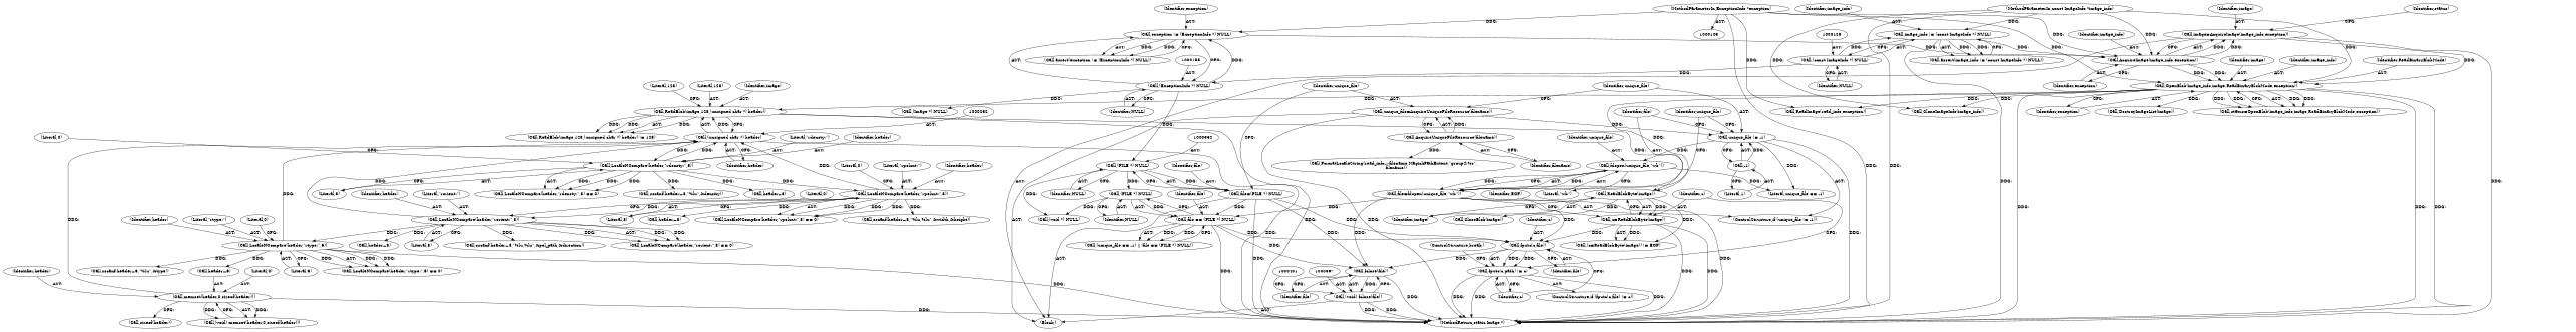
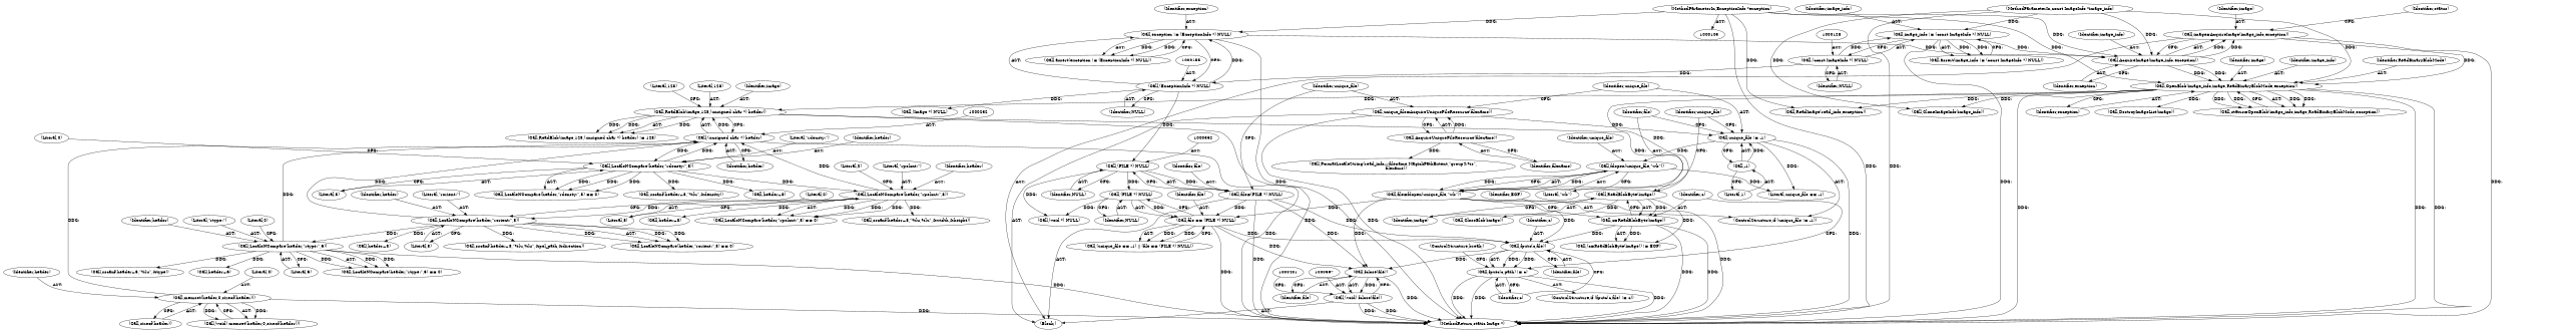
  digraph {
    n1 [label="(Call,fputc(c,file))"]
    n2 [label="(Call,fputc(c,path) != c)"]
    n3 [label="(Call,fclose(file))"]
    n4 [label="(Identifier,file)"]
    n5 [label="(MethodReturn,static Image *)"]
    n6 [label="(ControlStructure,if (fputc(c,file) != c))"]
    n7 [label="(Identifier,c)"]
    n8 [label="(Call,(void) fclose(file))"]
    n9 [label="(Identifier,file)"]
    n10 [label="(Call,c=ReadBlobByte(image))"]
    n11 [label="(Call,ReadBlobByte(image))"]
    n12 [label="(Call,(c=ReadBlobByte(image)) != EOF)"]
    n13 [label="(Call,CloseBlob(image))"]
    n14 [label="(Identifier,image)"]
    n15 [label="(Call,OpenBlob(image_info,image,ReadBinaryBlobMode,exception))"]
    n16 [label="(Call,ReadBlob(image,128,(unsigned char *) header))"]
    n17 [label="(Call,ReadImage(read_info,exception))"]
    n18 [label="(Identifier,exception)"]
    n19 [label="(Call,DestroyImageList(image))"]
    n20 [label="(Call,CloneImageInfo(image_info))"]
    n21 [label="(Call,status=OpenBlob(image_info,image,ReadBinaryBlobMode,exception))"]
    n22 [label="(Call,(unsigned char *) header)"]
    n23 [label="(Call,ReadBlob(image,128,(unsigned char *) header) != 128)"]
    n24 [label="(Call,AcquireImage(image_info,exception))"]
    n25 [label="(Call,image=AcquireImage(image_info,exception))"]
    n26 [label="(Identifier,exception)"]
    n27 [label="(Block,)"]
    n28 [label="(Call,image_info != (const ImageInfo *) NULL)"]
    n29 [label="(Call,(const ImageInfo *) NULL)"]
    n30 [label="(Call,assert(image_info != (const ImageInfo *) NULL))"]
    n31 [label="(Call,(ExceptionInfo *) NULL)"]
    n32 [label="(Identifier,NULL)"]
    n33 [label="(MethodParameterIn,const ImageInfo *image_info)"]
    n34 [label="(Call,exception != (ExceptionInfo *) NULL)"]
    n35 [label="(Call,(FILE *) NULL)"]
    n36 [label="(Call,(Image *) NULL)"]
    n37 [label="(Identifier,NULL)"]
    n38 [label="(Call,assert(exception != (ExceptionInfo *) NULL))"]
    n39 [label="(MethodParameterIn,ExceptionInfo *exception)"]
    1000103
    n41 [label="(Call,(FILE *) NULL)"]
    n42 [label="(Call,file=(FILE *) NULL)"]
    n43 [label="(Call,(void *) NULL)"]
    n44 [label="(Identifier,NULL)"]
    n45 [label="(Call,LocaleNCompare(header,\"rdensty:\",8))"]
    n46 [label="(Identifier,header)"]
    n47 [label="(Call,LocaleNCompare(header,\"rpelcnt:\",8))"]
    n48 [label="(Literal,8)"]
    n49 [label="(Call,LocaleNCompare(header,\"rdensty:\",8) == 0)"]
    n50 [label="(Call,sscanf(header+8,\"%lu\",&density))"]
    n51 [label="(Call,header+8)"]
    n52 [label="(Call,LocaleNCompare(header,\"rtype:\",6))"]
    n53 [label="(Call,sscanf(header+6,\"%lu\",&type))"]
    n54 [label="(Call,header+6)"]
    n55 [label="(Call,LocaleNCompare(header,\"rtype:\",6) == 0)"]
    n56 [label="(Literal,6)"]
    n57 [label="(Call,LocaleNCompare(header,\"rorient:\",8))"]
    n58 [label="(Call,LocaleNCompare(header,\"rorient:\",8) == 0)"]
    n59 [label="(Call,header+8)"]
    n60 [label="(Literal,8)"]
    n61 [label="(Call,sscanf(header+8,\"%lu,%lu\",&pel_path,&direction))"]
    n62 [label="(Call,header+8)"]
    n63 [label="(Call,LocaleNCompare(header,\"rpelcnt:\",8) == 0)"]
    n64 [label="(Call,sscanf(header+8,\"%lu,%lu\",&width,&height))"]
    n65 [label="(Literal,8)"]
    n66 [label="(Call,memset(header,0,sizeof(header)))"]
    n67 [label="(Call,sizeof(header))"]
    n68 [label="(Call,(void) memset(header,0,sizeof(header)))"]
    n69 [label="(Call,file == (FILE *) NULL)"]
    n70 [label="(Call,(unique_file == -1) || (file == (FILE *) NULL))"]
    n71 [label="(Identifier,NULL)"]
    n72 [label="(Call,file=fdopen(unique_file,\"wb\"))"]
    n73 [label="(Call,fdopen(unique_file,\"wb\"))"]
    n74 [label="(ControlStructure,if (unique_file != -1))"]
    n75 [label="(Literal,unique_file == -1)"]
    n76 [label="(Literal,\"wb\")"]
    n77 [label="(Call,unique_file != -1)"]
    n78 [label="(Call,-1)"]
    n79 [label="(Literal,1)"]
    n80 [label="(Call,unique_file=AcquireUniqueFileResource(filename))"]
    n81 [label="(Call,AcquireUniqueFileResource(filename))"]
    n82 [label="(Call,FormatLocaleString(read_info->filename,MagickPathExtent,\"group4:%s\",\n    filename))"]
    n83 [label="(Identifier,filename)"]
    n84 [label="(Identifier,c)"]
    n85 [label="(Literal,128)"]
    n86 [label="(Literal,\"rdensty:\")"]
    n87 [label="(Identifier,ReadBinaryBlobMode)"]
    n88 [label="(Identifier,image_info)"]
    n89 [label="(Identifier,unique_file)"]
    n90 [label="(Identifier,header)"]
    n91 [label="(Identifier,EOF)"]
    n92 [label="(Identifier,status)"]
    n93 [label="(Literal,\"rorient:\")"]
    n94 [label="(Identifier,header)"]
    n95 [label="(Identifier,image)"]
    n96 [label="(Identifier,file)"]
    n97 [label="(Literal,\"rtype:\")"]
    n98 [label="(Literal,0)"]
    n99 [label="(Identifier,header)"]
    n100 [label="(Identifier,file)"]
    n101 [label="(Identifier,exception)"]
    n102 [label="(Identifier,image_info)"]
    n103 [label="(Literal,0)"]
    n104 [label="(Identifier,unique_file)"]
    n105 [label="(Identifier,image)"]
    n106 [label="(Identifier,header)"]
    n107 [label="(Literal,0)"]
    n108 [label="(Literal,0)"]
    n109 [label="(Identifier,file)"]
    n110 [label="(Identifier,c)"]
    n111 [label="(Identifier,image_info)"]
    n112 [label="(Identifier,header)"]
    n113 [label="(Identifier,image)"]
    n114 [label="(Identifier,unique_file)"]
    n115 [label="(Literal,128)"]
    n116 [label="(Literal,0)"]
    n117 [label="(Identifier,unique_file)"]
    n118 [label="(ControlStructure,break;)"]
    n119 [label="(Literal,\"rpelcnt:\")"]
    1000128
    1000155
    1000232
    1000352
    1000397
    1000401
    n1 -> n2 [label="AST: "]
    n1 -> n2 [label="DDG: "]
    n1 -> n2 [label="DDG: "]
    n1 -> n3 [label="DDG: "]
    n1 -> n4 [label="CFG: "]
    n2 -> n5 [label="DDG: "]
    n2 -> n5 [label="DDG: "]
    n2 -> n5 [label="DDG: "]
    n2 -> n6 [label="AST: "]
    n2 -> n7 [label="CFG: "]
    n3 -> n5 [label="DDG: "]
    n3 -> n8 [label="AST: "]
    n3 -> n8 [label="DDG: "]
    n3 -> n9 [label="CFG: "]
    n4 -> n1 [label="AST: "]
    n7 -> n1 [label="CFG: "]
    n7 -> n2 [label="AST: "]
    n8 -> n3 [label="CFG: "]
    n8 -> n5 [label="DDG: "]
    n8 -> n5 [label="DDG: "]
    n8 -> n27 [label="AST: "]
    n9 -> n3 [label="AST: "]
    n10 -> n1 [label="DDG: "]
    n10 -> n5 [label="DDG: "]
    n10 -> n5 [label="DDG: "]
    n10 -> n11 [label="CFG: "]
    n10 -> n12 [label="AST: "]
    n10 -> n12 [label="DDG: "]
    n11 -> n10 [label="AST: "]
    n11 -> n10 [label="DDG: "]
    n11 -> n12 [label="DDG: "]
    n11 -> n13 [label="DDG: "]
    n11 -> n14 [label="CFG: "]
    n14 -> n11 [label="AST: "]
    n15 -> n5 [label="DDG: "]
    n15 -> n5 [label="DDG: "]
    n15 -> n5 [label="DDG: "]
    n15 -> n11 [label="DDG: "]
    n15 -> n16 [label="DDG: "]
    n15 -> n17 [label="DDG: "]
    n15 -> n18 [label="CFG: "]
    n15 -> n19 [label="DDG: "]
    n15 -> n20 [label="DDG: "]
    n15 -> n21 [label="AST: "]
    n15 -> n21 [label="DDG: "]
    n15 -> n21 [label="DDG: "]
    n15 -> n21 [label="DDG: "]
    n15 -> n21 [label="DDG: "]
    n16 -> n5 [label="DDG: "]
    n16 -> n11 [label="DDG: "]
    n16 -> n22 [label="CFG: "]
    n16 -> n23 [label="AST: "]
    n16 -> n23 [label="DDG: "]
    n16 -> n23 [label="DDG: "]
    n16 -> n23 [label="DDG: "]
    n18 -> n15 [label="AST: "]
    n21 -> n15 [label="CFG: "]
    n22 -> n5 [label="DDG: "]
    n22 -> n16 [label="AST: "]
    n22 -> n16 [label="DDG: "]
    n22 -> n45 [label="DDG: "]
    n22 -> n46 [label="CFG: "]
    n24 -> n15 [label="DDG: "]
    n24 -> n15 [label="DDG: "]
    n24 -> n25 [label="AST: "]
    n24 -> n25 [label="DDG: "]
    n24 -> n25 [label="DDG: "]
    n24 -> n26 [label="CFG: "]
    n25 -> n5 [label="DDG: "]
    n25 -> n15 [label="DDG: "]
    n25 -> n24 [label="CFG: "]
    n25 -> n27 [label="AST: "]
    n26 -> n24 [label="AST: "]
    n28 -> n5 [label="DDG: "]
    n28 -> n24 [label="DDG: "]
    n28 -> n29 [label="CFG: "]
    n28 -> n30 [label="AST: "]
    n28 -> n30 [label="DDG: "]
    n28 -> n30 [label="DDG: "]
    n29 -> n28 [label="AST: "]
    n29 -> n28 [label="DDG: "]
    n29 -> n31 [label="DDG: "]
    n29 -> n32 [label="CFG: "]
    n30 -> n28 [label="CFG: "]
    n31 -> n34 [label="AST: "]
    n31 -> n34 [label="DDG: "]
    n31 -> n35 [label="DDG: "]
    n31 -> n36 [label="DDG: "]
    n31 -> n37 [label="CFG: "]
    n32 -> n29 [label="AST: "]
    n33 -> n5 [label="DDG: "]
    n33 -> n15 [label="DDG: "]
    n33 -> n20 [label="DDG: "]
    n33 -> n24 [label="DDG: "]
    n33 -> n28 [label="DDG: "]
+   n34 -> n5 [label="DDG: "]
    n34 -> n24 [label="DDG: "]
    n34 -> n31 [label="CFG: "]
    n34 -> n38 [label="AST: "]
    n34 -> n38 [label="DDG: "]
    n34 -> n38 [label="DDG: "]
    n35 -> n41 [label="DDG: "]
    n35 -> n42 [label="AST: "]
    n35 -> n42 [label="DDG: "]
    n35 -> n43 [label="DDG: "]
    n35 -> n44 [label="CFG: "]
    n37 -> n31 [label="AST: "]
    n38 -> n34 [label="CFG: "]
    n39 -> n5 [label="DDG: "]
    n39 -> n15 [label="DDG: "]
    n39 -> n17 [label="DDG: "]
    n39 -> n24 [label="DDG: "]
    n39 -> n34 [label="DDG: "]
    n39 -> 1000103 [label="AST: "]
    n41 -> n43 [label="DDG: "]
    n41 -> n69 [label="AST: "]
    n41 -> n69 [label="DDG: "]
    n41 -> n71 [label="CFG: "]
    n42 -> n1 [label="DDG: "]
    n42 -> n3 [label="DDG: "]
    n42 -> n5 [label="DDG: "]
    n42 -> n27 [label="AST: "]
    n42 -> n35 [label="CFG: "]
    n42 -> n69 [label="DDG: "]
    n44 -> n35 [label="AST: "]
    n45 -> n22 [label="DDG: "]
    n45 -> n47 [label="DDG: "]
    n45 -> n48 [label="CFG: "]
    n45 -> n49 [label="AST: "]
    n45 -> n49 [label="DDG: "]
    n45 -> n49 [label="DDG: "]
    n45 -> n49 [label="DDG: "]
    n45 -> n50 [label="DDG: "]
    n45 -> n51 [label="DDG: "]
    n46 -> n22 [label="AST: "]
    n47 -> n22 [label="DDG: "]
    n47 -> n57 [label="DDG: "]
    n47 -> n62 [label="DDG: "]
    n47 -> n63 [label="AST: "]
    n47 -> n63 [label="DDG: "]
    n47 -> n63 [label="DDG: "]
    n47 -> n63 [label="DDG: "]
    n47 -> n64 [label="DDG: "]
    n47 -> n65 [label="CFG: "]
    n48 -> n45 [label="AST: "]
    n52 -> n5 [label="DDG: "]
    n52 -> n22 [label="DDG: "]
    n52 -> n53 [label="DDG: "]
    n52 -> n54 [label="DDG: "]
    n52 -> n55 [label="AST: "]
    n52 -> n55 [label="DDG: "]
    n52 -> n55 [label="DDG: "]
    n52 -> n55 [label="DDG: "]
    n52 -> n56 [label="CFG: "]
    n56 -> n52 [label="AST: "]
    n57 -> n22 [label="DDG: "]
    n57 -> n52 [label="DDG: "]
    n57 -> n58 [label="AST: "]
    n57 -> n58 [label="DDG: "]
    n57 -> n58 [label="DDG: "]
    n57 -> n58 [label="DDG: "]
    n57 -> n59 [label="DDG: "]
    n57 -> n60 [label="CFG: "]
    n57 -> n61 [label="DDG: "]
    n60 -> n57 [label="AST: "]
    n65 -> n47 [label="AST: "]
    n66 -> n5 [label="DDG: "]
    n66 -> n22 [label="DDG: "]
    n66 -> n67 [label="CFG: "]
    n66 -> n68 [label="AST: "]
    n66 -> n68 [label="DDG: "]
    n66 -> n68 [label="DDG: "]
-   n54 -> n66 [label="AST: "]
+   n67 -> n66 [label="AST: "]
    n68 -> n66 [label="CFG: "]
    n69 -> n1 [label="DDG: "]
    n69 -> n3 [label="DDG: "]
    n69 -> n5 [label="DDG: "]
    n69 -> n41 [label="CFG: "]
    n69 -> n70 [label="AST: "]
    n69 -> n70 [label="DDG: "]
    n69 -> n70 [label="DDG: "]
    n70 -> n69 [label="CFG: "]
    n71 -> n41 [label="AST: "]
    n72 -> n1 [label="DDG: "]
    n72 -> n3 [label="DDG: "]
    n72 -> n5 [label="DDG: "]
    n72 -> n69 [label="DDG: "]
    n72 -> n73 [label="CFG: "]
    n72 -> n74 [label="AST: "]
    n73 -> n72 [label="AST: "]
    n73 -> n72 [label="DDG: "]
    n73 -> n72 [label="DDG: "]
    n73 -> n75 [label="DDG: "]
    n73 -> n76 [label="CFG: "]
    n76 -> n73 [label="AST: "]
    n77 -> n5 [label="DDG: "]
    n77 -> n73 [label="DDG: "]
    n77 -> n74 [label="AST: "]
    n77 -> n75 [label="DDG: "]
    n77 -> n78 [label="CFG: "]
    n78 -> n77 [label="AST: "]
    n78 -> n77 [label="DDG: "]
    n78 -> n79 [label="CFG: "]
    n79 -> n78 [label="AST: "]
    n80 -> n5 [label="DDG: "]
    n80 -> n27 [label="AST: "]
    n80 -> n77 [label="DDG: "]
    n80 -> n81 [label="CFG: "]
    n81 -> n80 [label="AST: "]
    n81 -> n80 [label="DDG: "]
    n81 -> n82 [label="DDG: "]
    n81 -> n83 [label="CFG: "]
    n83 -> n81 [label="AST: "]
    n84 -> n2 [label="CFG: "]
    n84 -> n10 [label="AST: "]
    n85 -> n16 [label="AST: "]
    n86 -> n45 [label="AST: "]
    n87 -> n15 [label="AST: "]
    n88 -> n28 [label="AST: "]
    n89 -> n77 [label="AST: "]
    n89 -> n80 [label="CFG: "]
    n90 -> n57 [label="AST: "]
    n91 -> n10 [label="CFG: "]
    n92 -> n25 [label="CFG: "]
    n93 -> n57 [label="AST: "]
    n94 -> n66 [label="AST: "]
    n95 -> n25 [label="AST: "]
    n96 -> n69 [label="AST: "]
    n97 -> n52 [label="AST: "]
    n98 -> n66 [label="AST: "]
    n99 -> n47 [label="AST: "]
    n100 -> n72 [label="AST: "]
    n100 -> n77 [label="CFG: "]
    n101 -> n34 [label="AST: "]
    n102 -> n15 [label="AST: "]
    n103 -> n45 [label="CFG: "]
    n104 -> n73 [label="AST: "]
    n105 -> n16 [label="AST: "]
    n106 -> n45 [label="AST: "]
    n107 -> n52 [label="CFG: "]
    n108 -> n47 [label="CFG: "]
    n109 -> n42 [label="AST: "]
    n110 -> n1 [label="AST: "]
    n111 -> n24 [label="AST: "]
    n112 -> n52 [label="AST: "]
    n113 -> n15 [label="AST: "]
    n114 -> n42 [label="CFG: "]
    n114 -> n80 [label="AST: "]
    n115 -> n16 [label="CFG: "]
    n116 -> n57 [label="CFG: "]
    n117 -> n72 [label="CFG: "]
    n117 -> n77 [label="CFG: "]
    n118 -> n2 [label="CFG: "]
    n119 -> n47 [label="AST: "]
    1000128 -> n29 [label="AST: "]
    1000155 -> n31 [label="AST: "]
    1000232 -> n22 [label="AST: "]
    1000352 -> n35 [label="AST: "]
    1000397 -> n8 [label="AST: "]
    1000401 -> n8 [label="CFG: "]
  }
